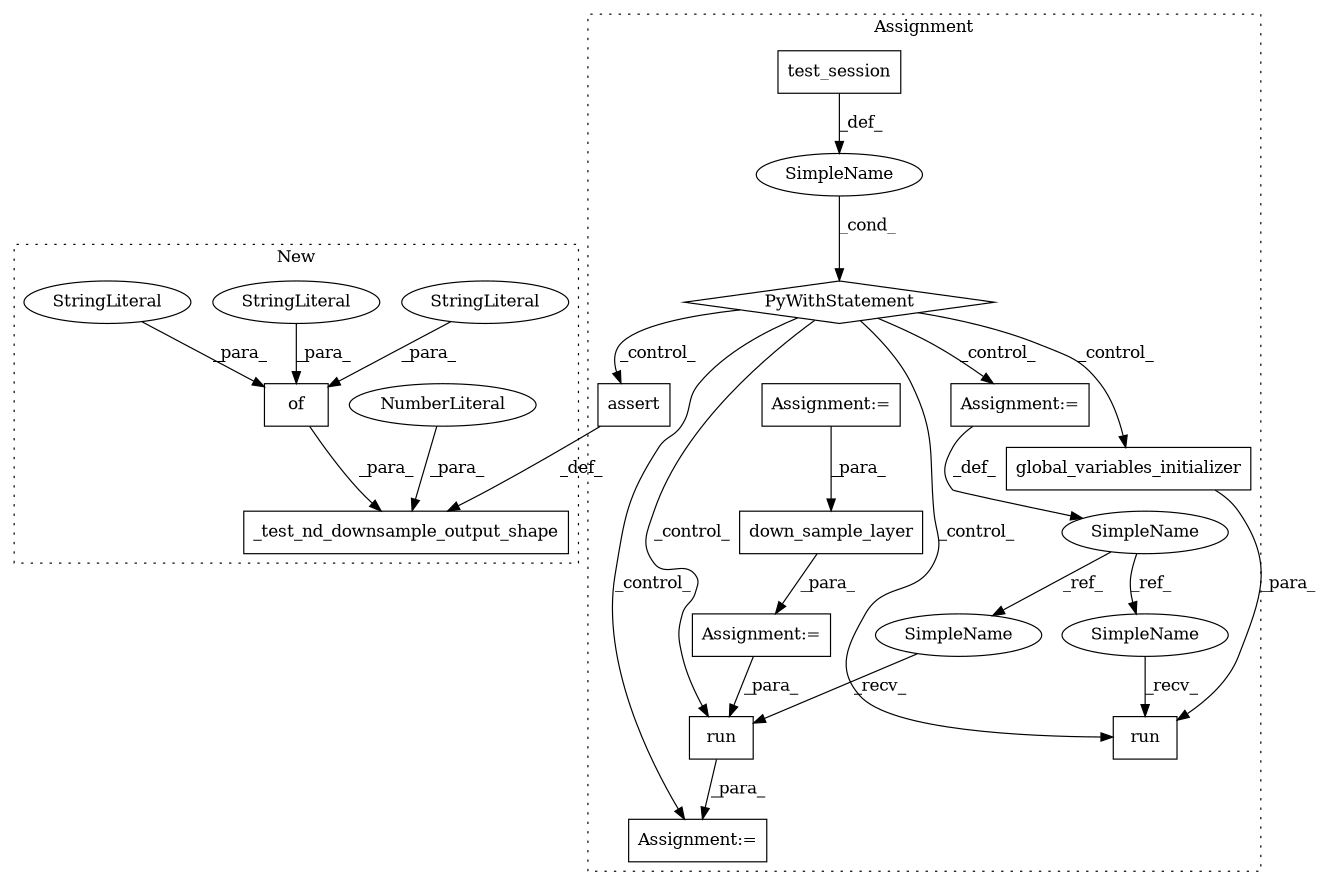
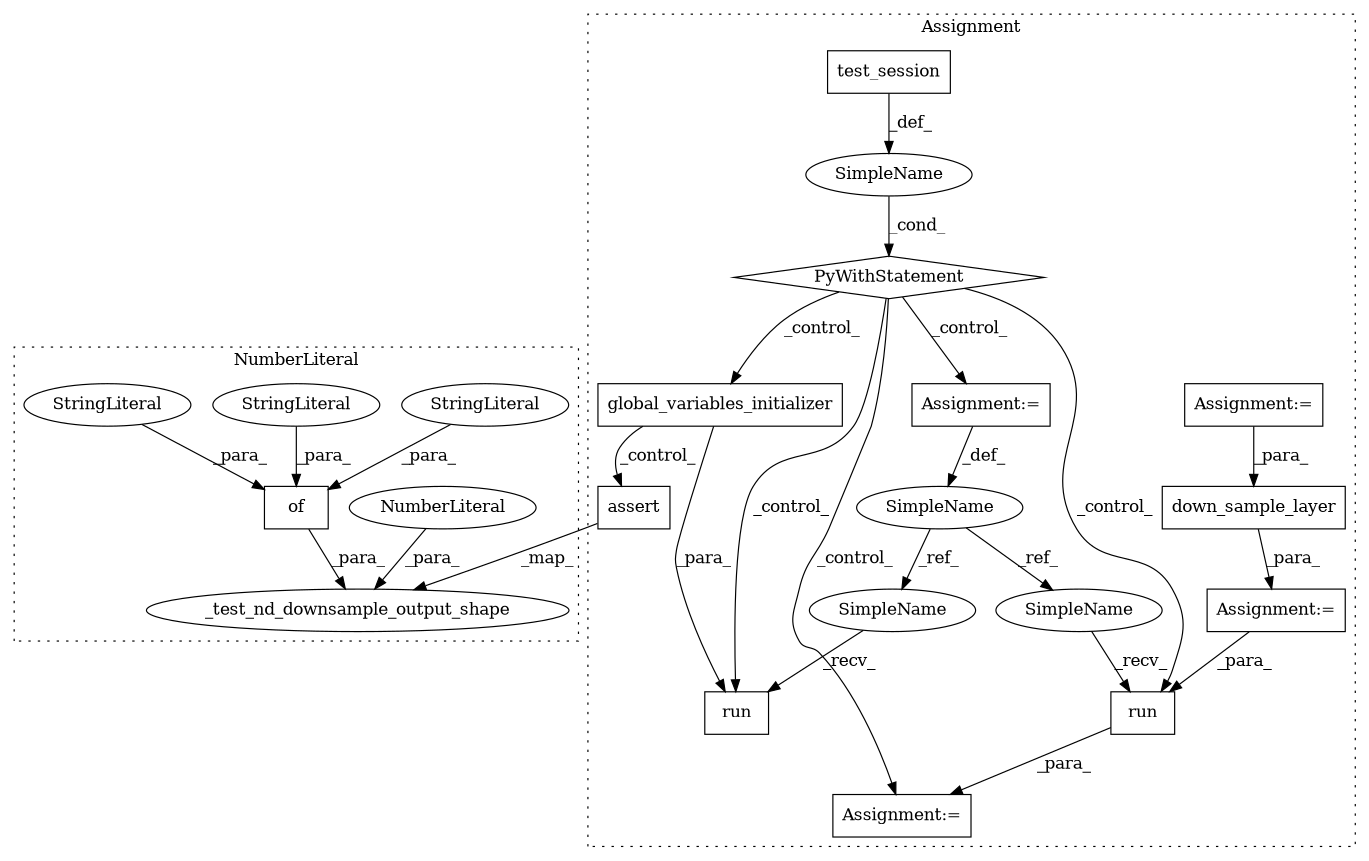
  digraph {
    node [a=32 l=1 s=2889 shape=box]
    n1 [l="22,1" label=assert s="3006,3082"]
    n2 [l=14 label=test_session s=2861]
    n3 [l=30 label=global_variables_initializer s=2921]
    n4 [a=104 l="10,2" label=PyWithStatement s="2846,2875" shape=diamond]
    n5 [a=42 label=SimpleName shape=ellipse l="" s=""]
    n6 [l="4,1" label=run s="2906,2951"]
    n7 [a=7 label="Assignment:=" s=2963]
    n8 [l="18,1" label=down_sample_layer s="2790,2809"]
    n9 [l="4,1" label=run s="2969,2992"]
    n10 [a=42 l=4 label=SimpleName shape=ellipse]
    n11 [a=7 l=4 label="Assignment:="]
    n12 [a=7 label="Assignment:=" s=2694]
    n13 [a=7 label="Assignment:=" s=2789]
    n14 [a=42 l=4 label=SimpleName s=2964 shape=ellipse]
    n15 [a=42 l=4 label=SimpleName s=2901 shape=ellipse]
-   n16 [l="33,2" label=_test_nd_downsample_output_shape s="2447,2542"]
+   n16 [l="33,2" label=_test_nd_downsample_output_shape s="2447,2542" shape=ellipse]
    n17 [a=34 label=NumberLiteral s=2480 shape=ellipse]
    n18 [l="3,1" label=of s="2375,2435"]
    n19 [a=45 l=13 label=StringLiteral s=2396 shape=ellipse]
    n20 [a=45 l=6 label=StringLiteral s=2378 shape=ellipse]
    n21 [a=45 l=10 label=StringLiteral s=2385 shape=ellipse]
    subgraph cluster_1 {
      label=Assignment
      style=dotted
      n1
      n2
      n3
      n4
      n5
      n6
      n7
      n8
      n9
      n10
      n11
      n12
      n13
      n14
      n15
    }
    subgraph cluster_2 {
-     label=New
+     label=NumberLiteral
      style=dotted
      n16
      n17
      n18
      n19
      n20
      n21
    }
-   n1 -> n16 [label=_def_]
+   n1 -> n16 [label=_map_]
    n2 -> n5 [label=_def_]
    n3 -> n6 [label=_para_]
-   n4 -> n1 [label=_control_]
+   n3 -> n1 [label=_control_]
    n4 -> n3 [label=_control_]
    n4 -> n6 [label=_control_]
    n4 -> n7 [label=_control_]
    n4 -> n9 [label=_control_]
    n4 -> n11 [label=_control_]
    n5 -> n4 [label=_cond_]
    n8 -> n13 [label=_para_]
    n9 -> n7 [label=_para_]
    n10 -> n14 [label=_ref_]
    n10 -> n15 [label=_ref_]
    n11 -> n10 [label=_def_]
    n12 -> n8 [label=_para_]
    n13 -> n9 [label=_para_]
    n14 -> n9 [label=_recv_]
    n15 -> n6 [label=_recv_]
    n17 -> n16 [label=_para_]
    n18 -> n16 [label=_para_]
    n19 -> n18 [label=_para_]
    n20 -> n18 [label=_para_]
    n21 -> n18 [label=_para_]
  }
